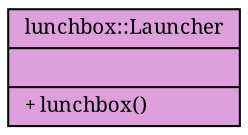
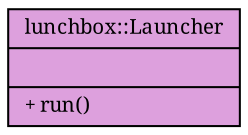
  digraph {
    fontname="Noto Serif"
-   n1 [color=black fillcolor=plum fontcolor=black fontname="Noto Serif" fontsize=10 height=0.2 label="{lunchbox::Launcher\n||+ lunchbox()\l}" shape=record style=filled width=0.4]
+   n1 [color=black fillcolor=plum fontcolor=black fontname="Noto Serif" fontsize=10 height=0.2 label="{lunchbox::Launcher\n||+ run()\l}" shape=record style=filled width=0.4]
  }
